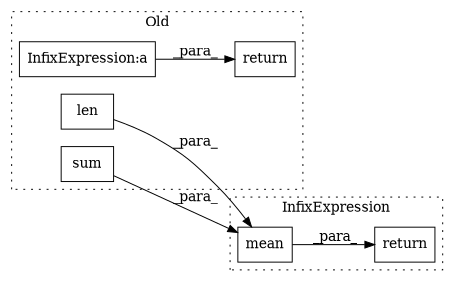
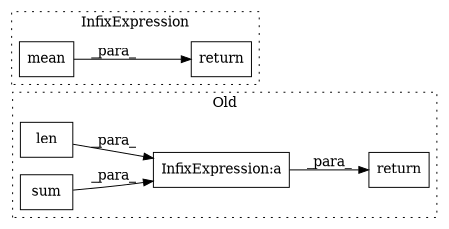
  digraph {
    rankdir=LR
    node [a=32 l=7 shape=box]
    n1 [l="4,1" label=len s="6970,6991"]
    n2 [a=27 l=3 label="InfixExpression:a" s=6967]
    n3 [a=41 label=return s=6829]
    n4 [l="15,-5" label=sum s="6837,6972"]
    n5 [l="5,1" label=mean s="6427,6462"]
    n6 [a=41 label=return s=6414]
    subgraph cluster_1 {
      label=Old
      style=dotted
      n1
      n2
      n3
      n4
    }
    subgraph cluster_2 {
      label=InfixExpression
      style=dotted
      n5
      n6
    }
-   n1 -> n5 [label=_para_]
+   n1 -> n2 [label=_para_]
    n2 -> n3 [label=_para_]
-   n4 -> n5 [label=_para_]
+   n4 -> n2 [label=_para_]
    n5 -> n6 [label=_para_]
  }
